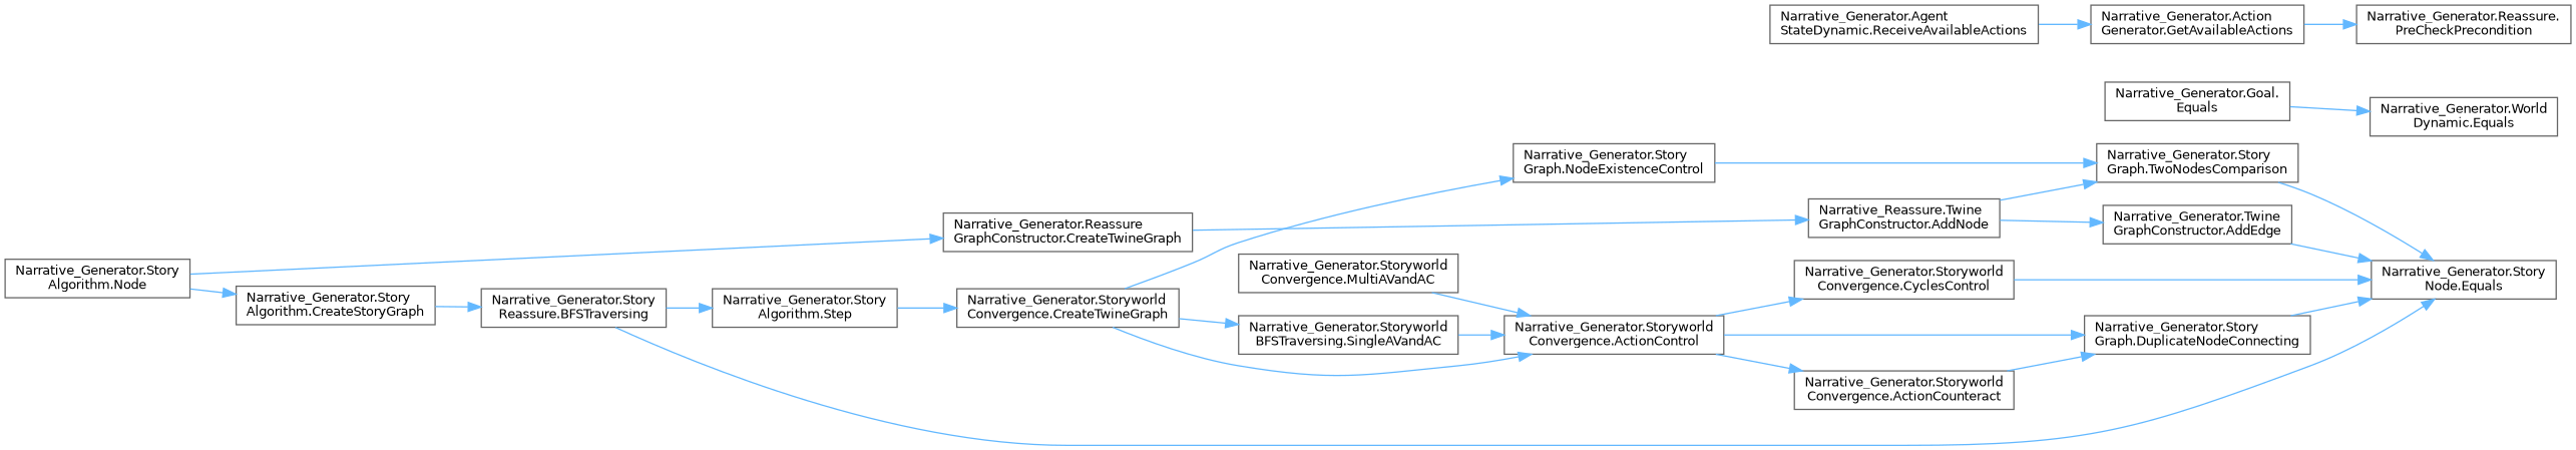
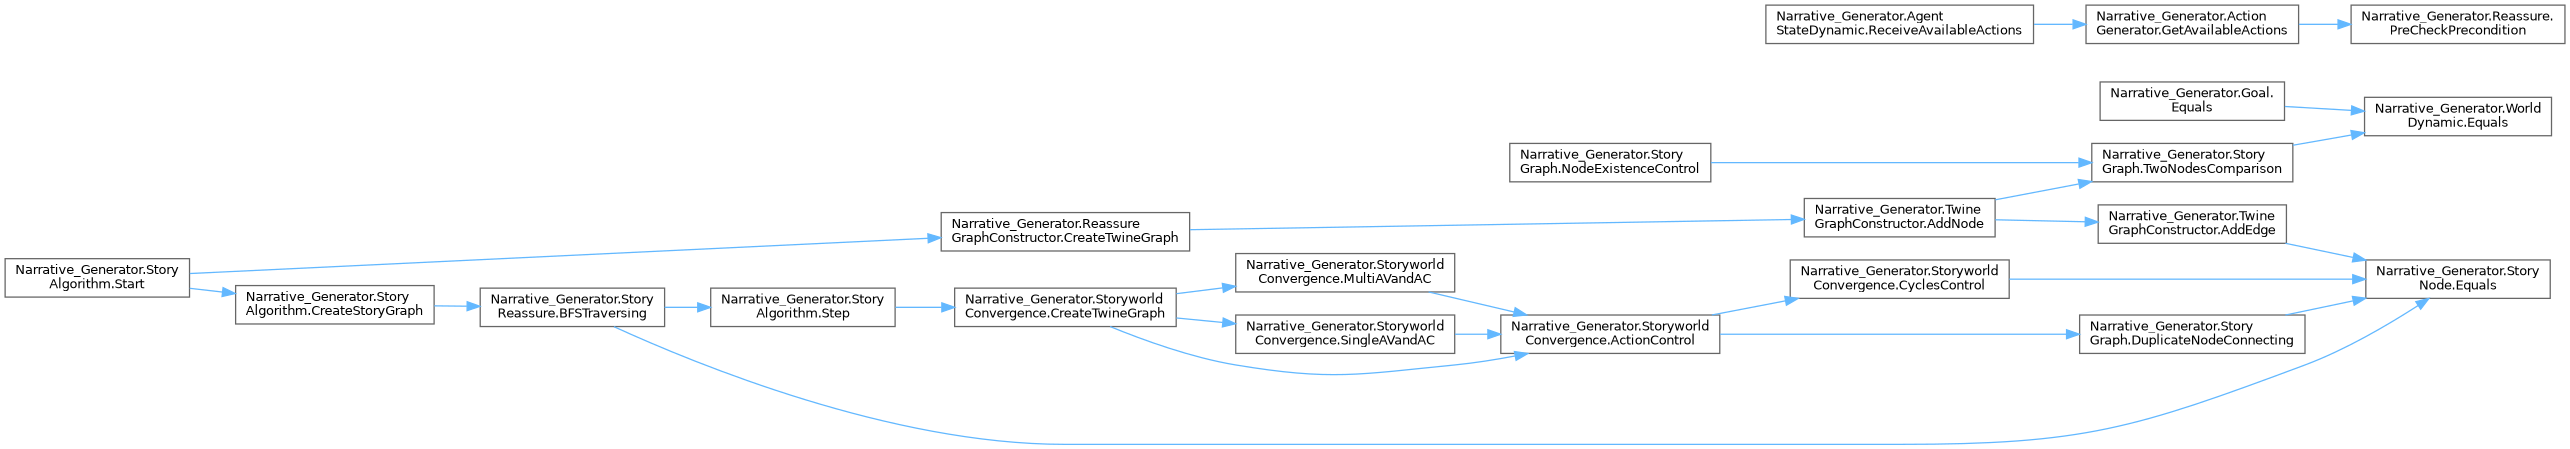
  digraph {
    rankdir=RL
    node [color=grey40 fillcolor=white fontname=Helvetica fontsize=10 shape=box style=filled]
    edge [color=steelblue1 dir=back fontname=Helvetica fontsize=10 labelfontname=Helvetica labelfontsize=10 style=solid]
    n1 [height=0.2 label="Narrative_Generator.World\lDynamic.Equals" width=0.4]
    n2 [height=0.2 label="Narrative_Generator.Goal.\lEquals" width=0.4]
    n3 [height=0.2 label="Narrative_Generator.Reassure.\lPreCheckPrecondition" width=0.4]
    n4 [height=0.2 label="Narrative_Generator.Action\lGenerator.GetAvailableActions" width=0.4]
    n5 [height=0.2 label="Narrative_Generator.Story\lNode.Equals" width=0.4]
    n6 [height=0.2 label="Narrative_Generator.Twine\lGraphConstructor.AddEdge" width=0.4]
    n7 [height=0.2 label="Narrative_Generator.Story\lReassure.BFSTraversing" width=0.4]
    n8 [height=0.2 label="Narrative_Generator.Storyworld\lConvergence.CyclesControl" width=0.4]
    n9 [height=0.2 label="Narrative_Generator.Story\lGraph.DuplicateNodeConnecting" width=0.4]
    n10 [height=0.2 label="Narrative_Generator.Story\lGraph.TwoNodesComparison" width=0.4]
-   n11 [height=0.2 label="Narrative_Reassure.Twine\lGraphConstructor.AddNode" width=0.4]
+   n11 [height=0.2 label="Narrative_Generator.Twine\lGraphConstructor.AddNode" width=0.4]
    n12 [height=0.2 label="Narrative_Generator.Story\lAlgorithm.CreateStoryGraph" width=0.4]
    n13 [height=0.2 label="Narrative_Generator.Storyworld\lConvergence.ActionControl" width=0.4]
-   n14 [height=0.2 label="Narrative_Generator.Storyworld\lConvergence.ActionCounteract" width=0.4]
    n15 [height=0.2 label="Narrative_Generator.Story\lGraph.NodeExistenceControl" width=0.4]
    n16 [height=0.2 label="Narrative_Generator.Reassure\lGraphConstructor.CreateTwineGraph" width=0.4]
-   n17 [height=0.2 label="Narrative_Generator.Story\lAlgorithm.Node" width=0.4]
+   n17 [height=0.2 label="Narrative_Generator.Story\lAlgorithm.Start" width=0.4]
    n18 [height=0.2 label="Narrative_Generator.Storyworld\lConvergence.CreateTwineGraph" width=0.4]
    n19 [height=0.2 label="Narrative_Generator.Storyworld\lConvergence.MultiAVandAC" width=0.4]
-   n20 [height=0.2 label="Narrative_Generator.Storyworld\lBFSTraversing.SingleAVandAC" width=0.4]
+   n20 [height=0.2 label="Narrative_Generator.Storyworld\lConvergence.SingleAVandAC" width=0.4]
    n21 [height=0.2 label="Narrative_Generator.Story\lAlgorithm.Step" width=0.4]
    n22 [height=0.2 label="Narrative_Generator.Agent\lStateDynamic.ReceiveAvailableActions" width=0.4]
    n1 -> n2
    n3 -> n4
    n4 -> n22
    n5 -> n6
    n5 -> n7
    n5 -> n8
    n5 -> n9
-   n5 -> n10
+   n1 -> n10
    n6 -> n11
    n7 -> n12
    n8 -> n13
    n9 -> n13
-   n9 -> n14
    n10 -> n11
    n10 -> n15
    n11 -> n16
    n12 -> n17
    n13 -> n18
    n13 -> n19
    n13 -> n20
-   n14 -> n13
    n16 -> n17
    n18 -> n21
-   n15 -> n18
+   n19 -> n18
    n20 -> n18
    n21 -> n7
  }
